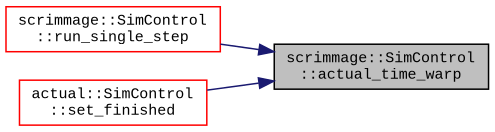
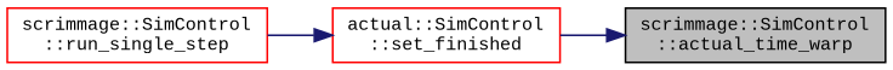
  digraph {
    fontname="Liberation Mono"
    rankdir=RL
    node [color=red fillcolor=white fontname="Liberation Mono" fontsize=10 shape=record style=filled]
    edge [color=midnightblue dir=back fontname="Liberation Mono" fontsize=10 labelfontname=Helvetica labelfontsize=10 style=solid]
    n1 [color=black fillcolor=grey75 fontcolor=black height=0.2 label="scrimmage::SimControl\l::actual_time_warp" width=0.4]
    n2 [height=0.2 label="scrimmage::SimControl\l::run_single_step" width=0.4]
    n3 [height=0.2 label="actual::SimControl\l::set_finished" width=0.4]
-   n1 -> n2
+   n3 -> n2
    n1 -> n3
  }
